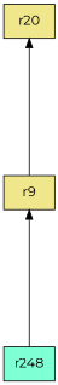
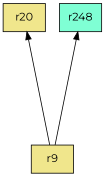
  digraph {
    fontname=Montserrat
    rankdir=BT
    ranksep=2.0
    node [fillcolor=khaki fontname=Montserrat shape=record style=filled]
    edge [fontname=Montserrat]
    n1 [label="{r9}"]
    n2 [label="{r20}"]
    n3 [fillcolor=aquamarine label="{r248}"]
    n1 -> n2
-   n3 -> n1
+   n1 -> n3
  }
